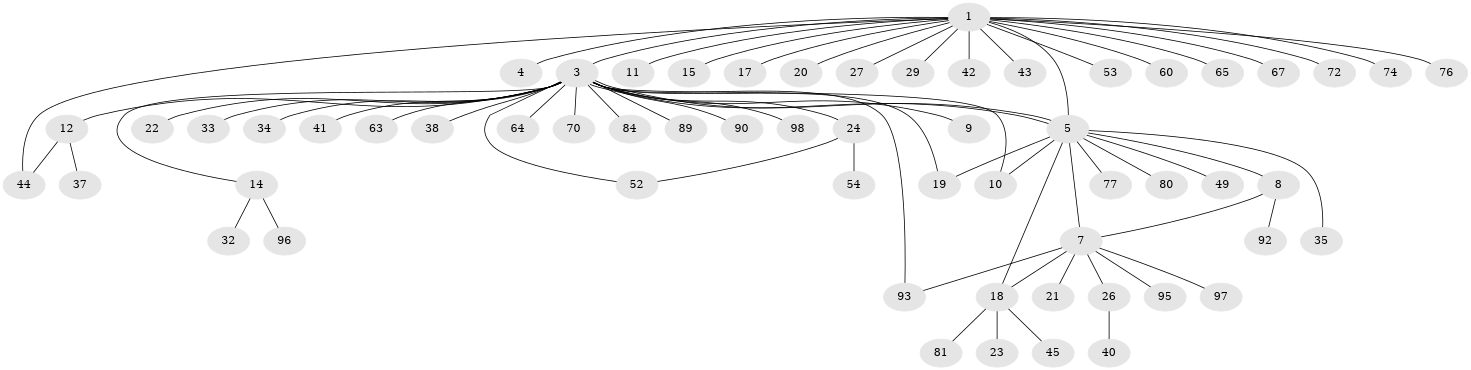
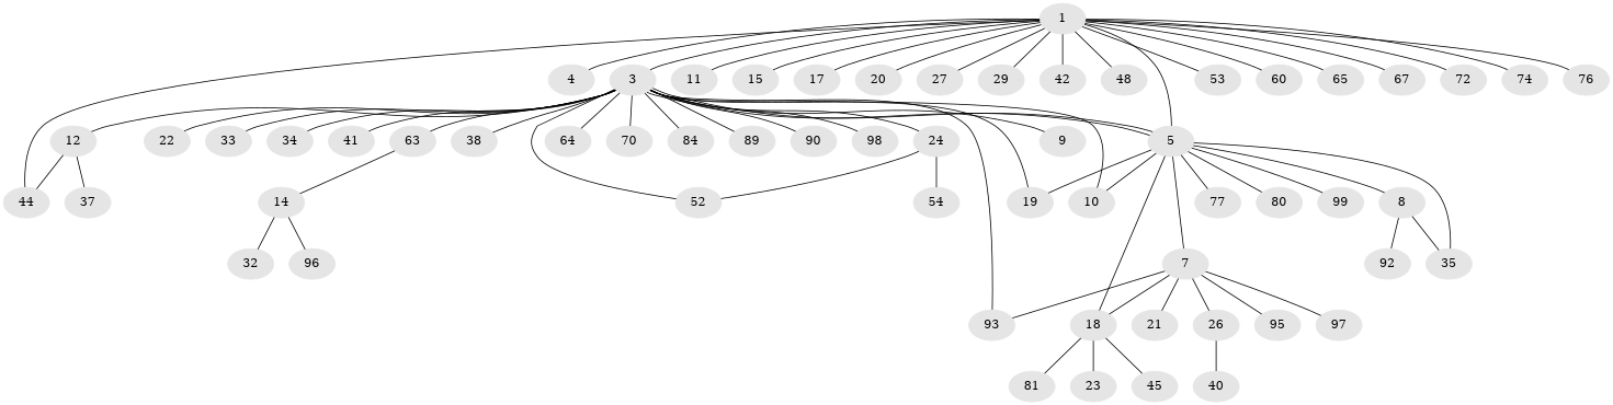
  graph {
    node [color=gray90 style=filled]
    1 [super="+2+16+103+56"]
    3 [super="+6"]
    4
    5 [super="+36+31+13+88"]
    11
    15
    17 [super="+30"]
    20
    27
    29 [super="+68"]
    42
-   43
+   43 [label=48]
    44
    n14 [label=53]
    60
    65 [super="+69"]
    67 [super="+101"]
    72
    74
    76
    9
    10
    12
    14
    19
    22
    24 [super="+46"]
    33
    34
    41
    52 [super="+55+71+66"]
    n32 [label=38 super="+94+78"]
    63
    64
    70 [super="+73"]
    84
    89
    90
    93
    98
    7
    8
    18 [super="+28"]
    35 [super="+47+75"]
    77
    80
-   99 [label=49]
+   99
    37
    32
    96
    54
    21 [super="+50"]
    26
    95
    97
    92
    23
    45
    81
    40
    1 -- 3
    1 -- 4
    1 -- 5
    1 -- 11
    1 -- 15
    1 -- 17
    1 -- 20
    1 -- 27
    1 -- 29
    1 -- 42
    1 -- 43
    1 -- 44
    1 -- n14
    1 -- 60
    1 -- 65
    1 -- 67
    1 -- 72
    1 -- 74
    1 -- 76
    3 -- 5 [weight=2]
    3 -- 5
    3 -- 9
    3 -- 10
    3 -- 12
-   3 -- 14
+   63 -- 14
    3 -- 19
    3 -- 22
    3 -- 24
    3 -- 33
    3 -- 34
    3 -- 41
    3 -- 52
    3 -- n32
    3 -- 63
    3 -- 64
    3 -- 70
    3 -- 84
    3 -- 89
    3 -- 90
    3 -- 93
    3 -- 98
    5 -- 10
    5 -- 19
    5 -- 7 [weight=2]
    5 -- 8
    5 -- 18
    5 -- 35
    5 -- 77
    5 -- 80
    5 -- 99
    12 -- 44
    12 -- 37
    14 -- 32
    14 -- 96
    24 -- 52
    24 -- 54
    7 -- 93
    7 -- 18
    7 -- 21
    7 -- 26
    7 -- 95
    7 -- 97
-   8 -- 7
+   8 -- 35
    8 -- 92
    18 -- 23
    18 -- 45
    18 -- 81
    26 -- 40
  }
